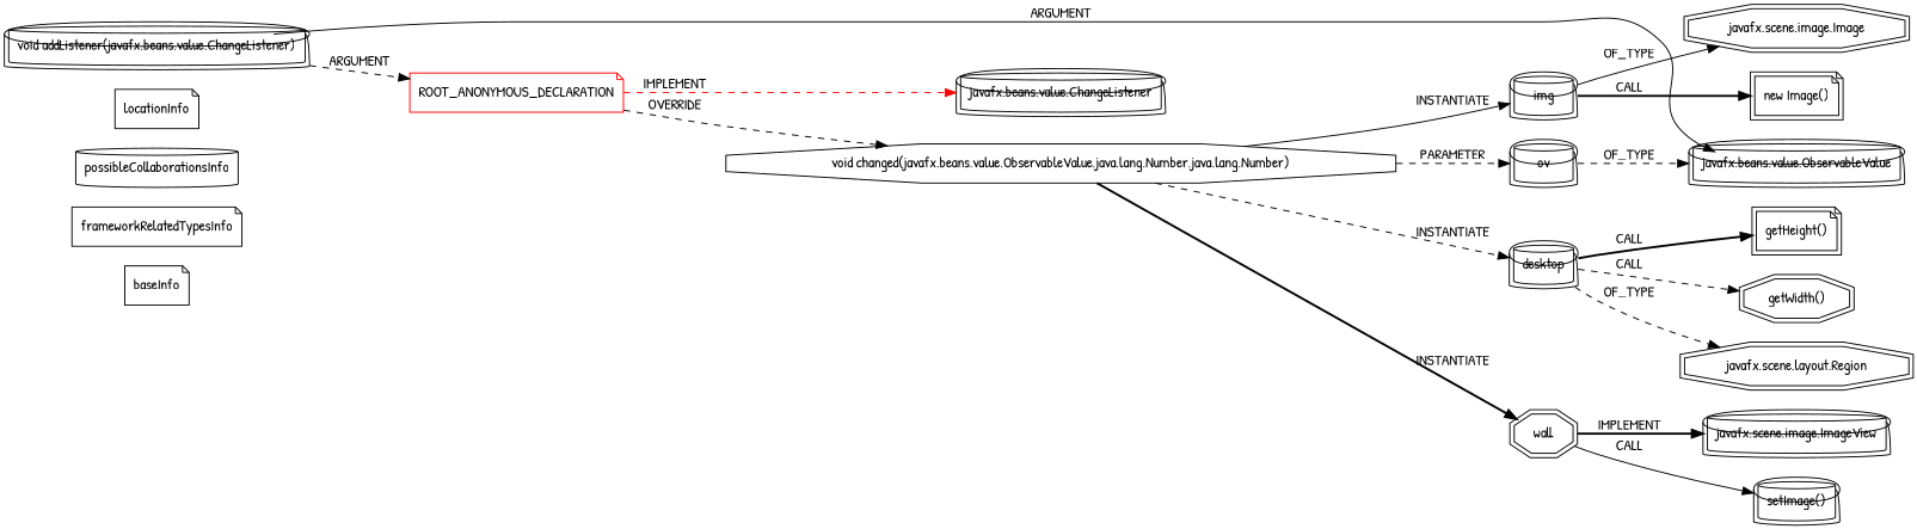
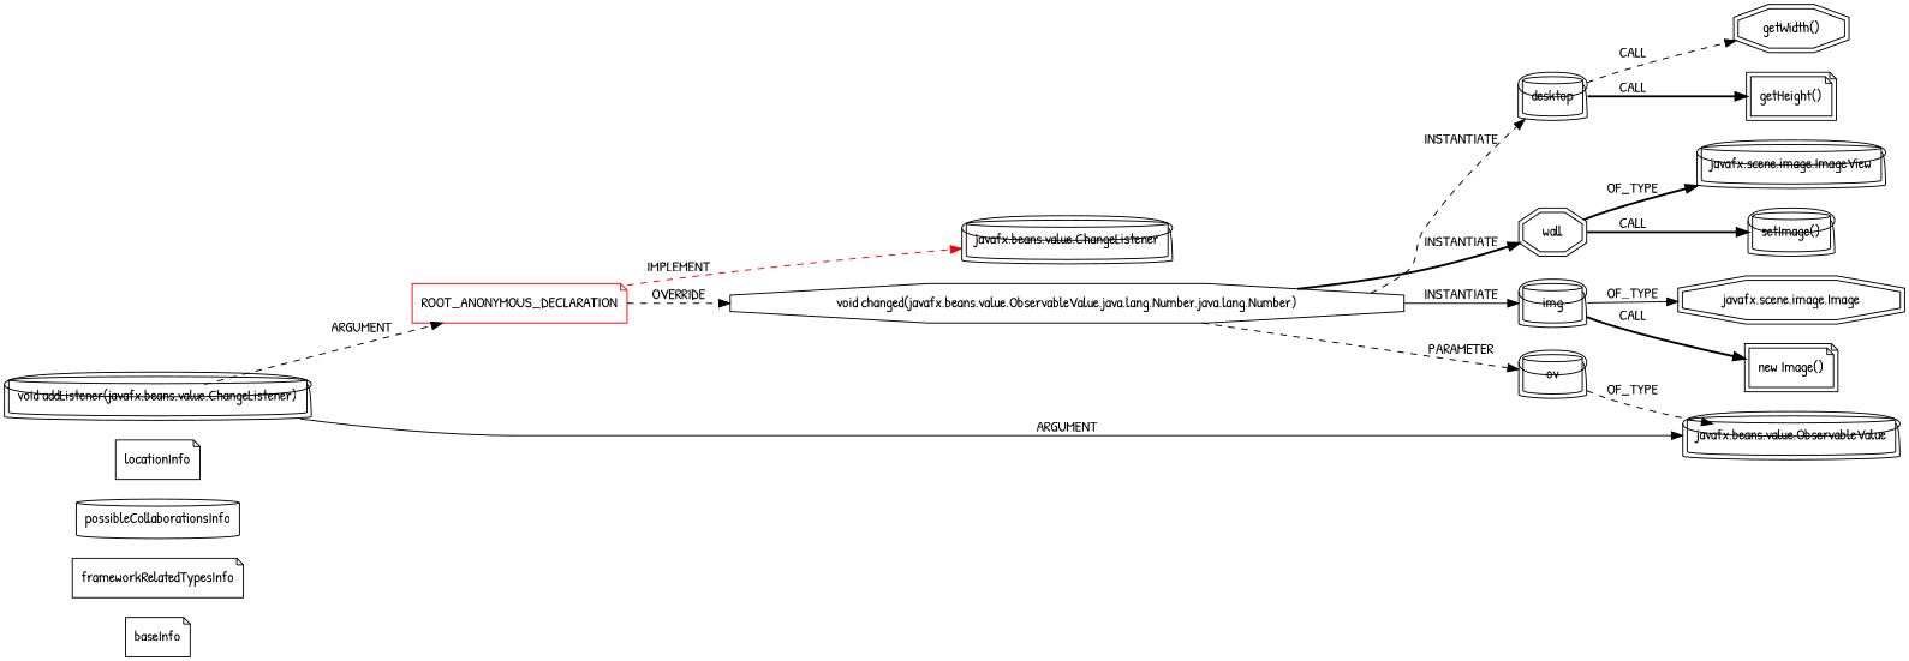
  digraph {
    fontname="Patrick Hand"
    rankdir=LR
    node [fontname="Patrick Hand" shape=cylinder isFrameworkType=true peripheries=2]
    edge [fontname="Patrick Hand" style=dashed]
    baseInfo [category=extension_graph graphId=2542 isAnonymous=true possibleRelation=false shape=note isFrameworkType="" peripheries=""]
    frameworkRelatedTypesInfo [0="javafx.beans.value.ChangeListener" shape=note isFrameworkType="" peripheries=""]
    possibleCollaborationsInfo [isFrameworkType="" peripheries=""]
    locationInfo [contextSignature="void iniBackground()" filePath="/dony1990-ProsDesktop/ProsDesktop-master/src/nicon/NiconDesktop/guifx/DesktopViewer/DesktopViewerController.java" graphId=2542 projectName="dony1990-ProsDesktop" shape=note isFrameworkType="" peripheries=""]
    n5 [color=red isFrameworkType=false label=ROOT_ANONYMOUS_DECLARATION shape=note vertexType=ROOT_ANONYMOUS_DECLARATION peripheries=""]
    n6 [label="javafx.beans.value.ChangeListener" vertexType=FRAMEWORK_INTERFACE_TYPE]
    n7 [isFrameworkType=false label="void changed(javafx.beans.value.ObservableValue,java.lang.Number,java.lang.Number)" shape=octagon vertexType=OVERRIDING_METHOD_DECLARATION peripheries=""]
    n8 [label=ov vertexType=PARAMETER_DECLARATION]
    n9 [label=img vertexType=VARIABLE_EXPRESION]
    n10 [label=desktop vertexType=VARIABLE_EXPRESION]
    n11 [label=wall shape=octagon vertexType=VARIABLE_EXPRESION]
    n12 [label="void addListener(javafx.beans.value.ChangeListener)" vertexType=OUTSIDE_CALL]
    n13 [label="javafx.beans.value.ObservableValue" vertexType=FRAMEWORK_INTERFACE_TYPE]
    n14 [label="javafx.scene.image.Image" shape=octagon vertexType=FRAMEWORK_CLASS_TYPE]
    n15 [label="new Image()" shape=note vertexType=CONSTRUCTOR_CALL]
-   n16 [label="javafx.scene.layout.Region" shape=octagon vertexType=FRAMEWORK_CLASS_TYPE]
    n17 [label="getWidth()" shape=octagon vertexType=INSIDE_CALL]
    n18 [label="getHeight()" shape=note vertexType=INSIDE_CALL]
    n19 [label="javafx.scene.image.ImageView" vertexType=FRAMEWORK_CLASS_TYPE]
    n20 [label="setImage()" vertexType=INSIDE_CALL]
    n5 -> n6 [color=red label=IMPLEMENT]
    n5 -> n7 [label=OVERRIDE]
    n7 -> n8 [label=PARAMETER]
    n7 -> n9 [label=INSTANTIATE style=solid]
    n7 -> n10 [label=INSTANTIATE]
    n7 -> n11 [label=INSTANTIATE style=bold]
    n8 -> n13 [label=OF_TYPE]
    n9 -> n14 [label=OF_TYPE style=solid]
    n9 -> n15 [label=CALL style=bold]
-   n10 -> n16 [label=OF_TYPE]
    n10 -> n17 [label=CALL]
    n10 -> n18 [label=CALL style=bold]
-   n11 -> n19 [label=IMPLEMENT style=bold]
-   n11 -> n20 [label=CALL style=solid]
+   n11 -> n19 [label=OF_TYPE style=bold]
+   n11 -> n20 [label=CALL style=bold]
    n12 -> n5 [label=ARGUMENT]
    n12 -> n13 [label=ARGUMENT style=solid]
  }
